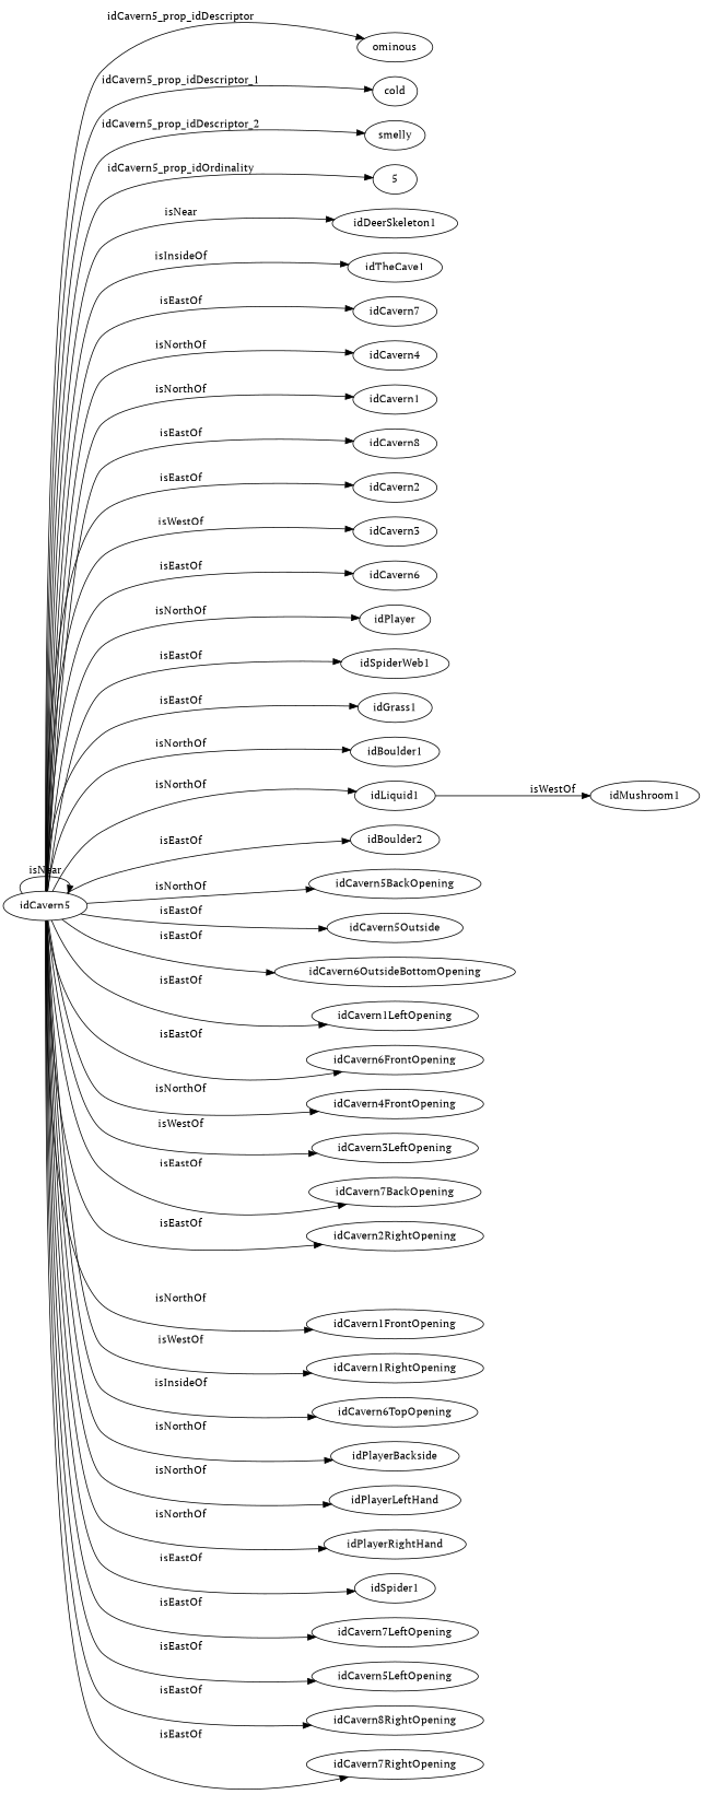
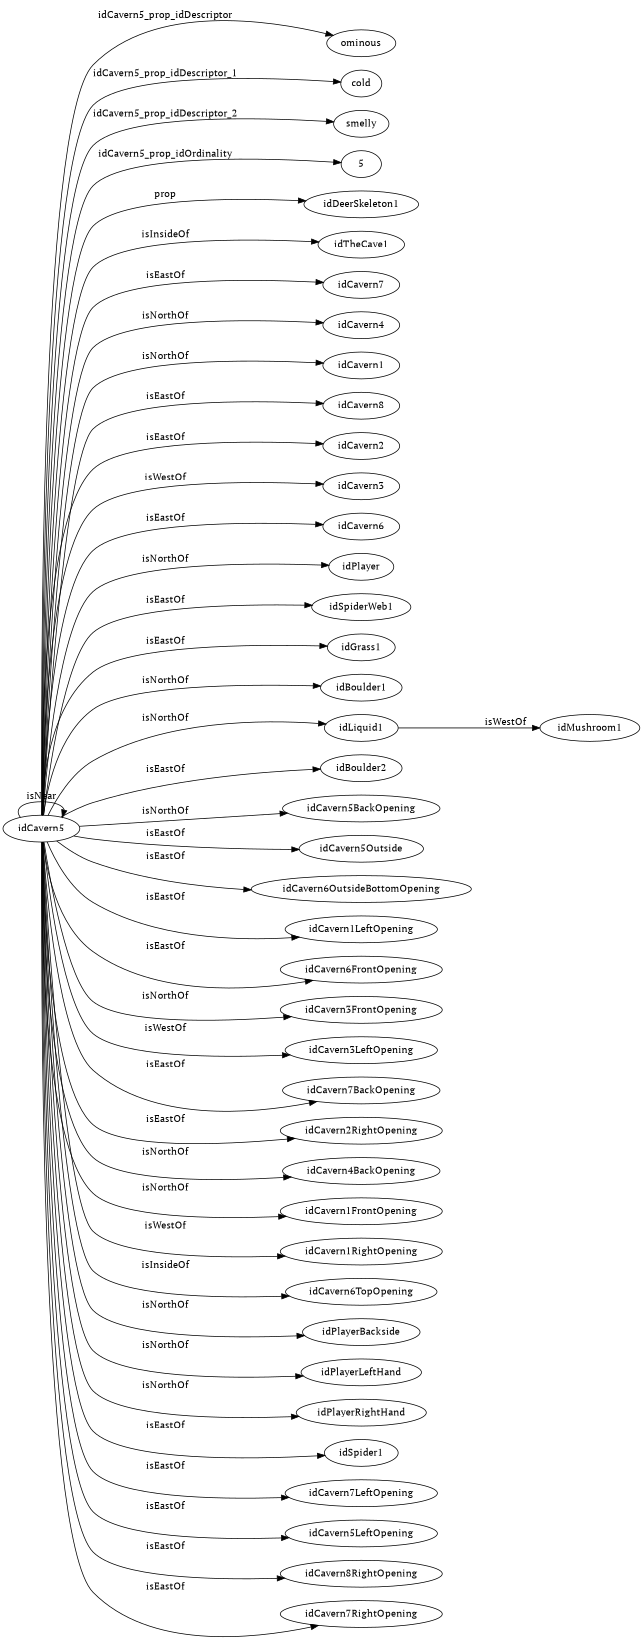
  digraph {
    fontname="PT Serif"
    rankdir=LR
    node [fontname="PT Serif" node_type=entity_node]
    edge [edge_type=relationship fontname="PT Serif"]
    idCavern5
    ominous [node_type=property_node]
    cold [node_type=property_node]
    smelly [node_type=property_node]
    5 [node_type=property_node]
    idDeerSkeleton1
    idTheCave1
    idCavern7
    idCavern4
    idCavern1
    idCavern8
    idCavern2
    idCavern3
    idCavern6
    idPlayer
    idSpiderWeb1
    idGrass1
    idBoulder1
    idLiquid1
    idBoulder2
    idCavern5BackOpening
    n22 [label=idCavern5Outside]
    idCavern6OutsideBottomOpening
    idCavern1LeftOpening
    idCavern6FrontOpening
-   idCavern4FrontOpening
+   idCavern4FrontOpening [label=idCavern3FrontOpening]
    idCavern3LeftOpening
    idCavern7BackOpening
    idCavern2RightOpening
+   idCavern4BackOpening
    idCavern1FrontOpening
    idCavern1RightOpening
    idCavern6TopOpening
    idPlayerBackside
    idPlayerLeftHand
    idPlayerRightHand
    idSpider1
    idCavern7LeftOpening
    idCavern5LeftOpening
    idCavern8RightOpening
    idCavern7RightOpening
    idMushroom1
    idCavern5 -> idCavern5 [label=isNear]
    idCavern5 -> ominous [edge_type=property label=idCavern5_prop_idDescriptor]
    idCavern5 -> cold [edge_type=property label=idCavern5_prop_idDescriptor_1]
    idCavern5 -> smelly [edge_type=property label=idCavern5_prop_idDescriptor_2]
    idCavern5 -> 5 [edge_type=property label=idCavern5_prop_idOrdinality]
-   idCavern5 -> idDeerSkeleton1 [label=isNear]
+   idCavern5 -> idDeerSkeleton1 [label=prop]
    idCavern5 -> idTheCave1 [label=isInsideOf]
    idCavern5 -> idCavern7 [label=isEastOf]
    idCavern5 -> idCavern4 [label=isNorthOf]
    idCavern5 -> idCavern1 [label=isNorthOf]
    idCavern5 -> idCavern8 [label=isEastOf]
    idCavern5 -> idCavern2 [label=isEastOf]
    idCavern5 -> idCavern3 [label=isWestOf]
    idCavern5 -> idCavern6 [label=isEastOf]
    idCavern5 -> idPlayer [label=isNorthOf]
    idCavern5 -> idSpiderWeb1 [label=isEastOf]
    idCavern5 -> idGrass1 [label=isEastOf]
    idCavern5 -> idBoulder1 [label=isNorthOf]
    idCavern5 -> idLiquid1 [label=isNorthOf]
    idCavern5 -> idBoulder2 [label=isEastOf]
    idCavern5 -> idCavern5BackOpening [label=isNorthOf]
    idCavern5 -> n22 [label=isEastOf]
    idCavern5 -> idCavern6OutsideBottomOpening [label=isEastOf]
    idCavern5 -> idCavern1LeftOpening [label=isEastOf]
    idCavern5 -> idCavern6FrontOpening [label=isEastOf]
    idCavern5 -> idCavern4FrontOpening [label=isNorthOf]
    idCavern5 -> idCavern3LeftOpening [label=isWestOf]
    idCavern5 -> idCavern7BackOpening [label=isEastOf]
    idCavern5 -> idCavern2RightOpening [label=isEastOf]
+   idCavern5 -> idCavern4BackOpening [label=isNorthOf]
    idCavern5 -> idCavern1FrontOpening [label=isNorthOf]
    idCavern5 -> idCavern1RightOpening [label=isWestOf]
    idCavern5 -> idCavern6TopOpening [label=isInsideOf]
    idCavern5 -> idPlayerBackside [label=isNorthOf]
    idCavern5 -> idPlayerLeftHand [label=isNorthOf]
    idCavern5 -> idPlayerRightHand [label=isNorthOf]
    idCavern5 -> idSpider1 [label=isEastOf]
    idCavern5 -> idCavern7LeftOpening [label=isEastOf]
    idCavern5 -> idCavern5LeftOpening [label=isEastOf]
    idCavern5 -> idCavern8RightOpening [label=isEastOf]
    idCavern5 -> idCavern7RightOpening [label=isEastOf]
    idLiquid1 -> idMushroom1 [label=isWestOf]
  }
